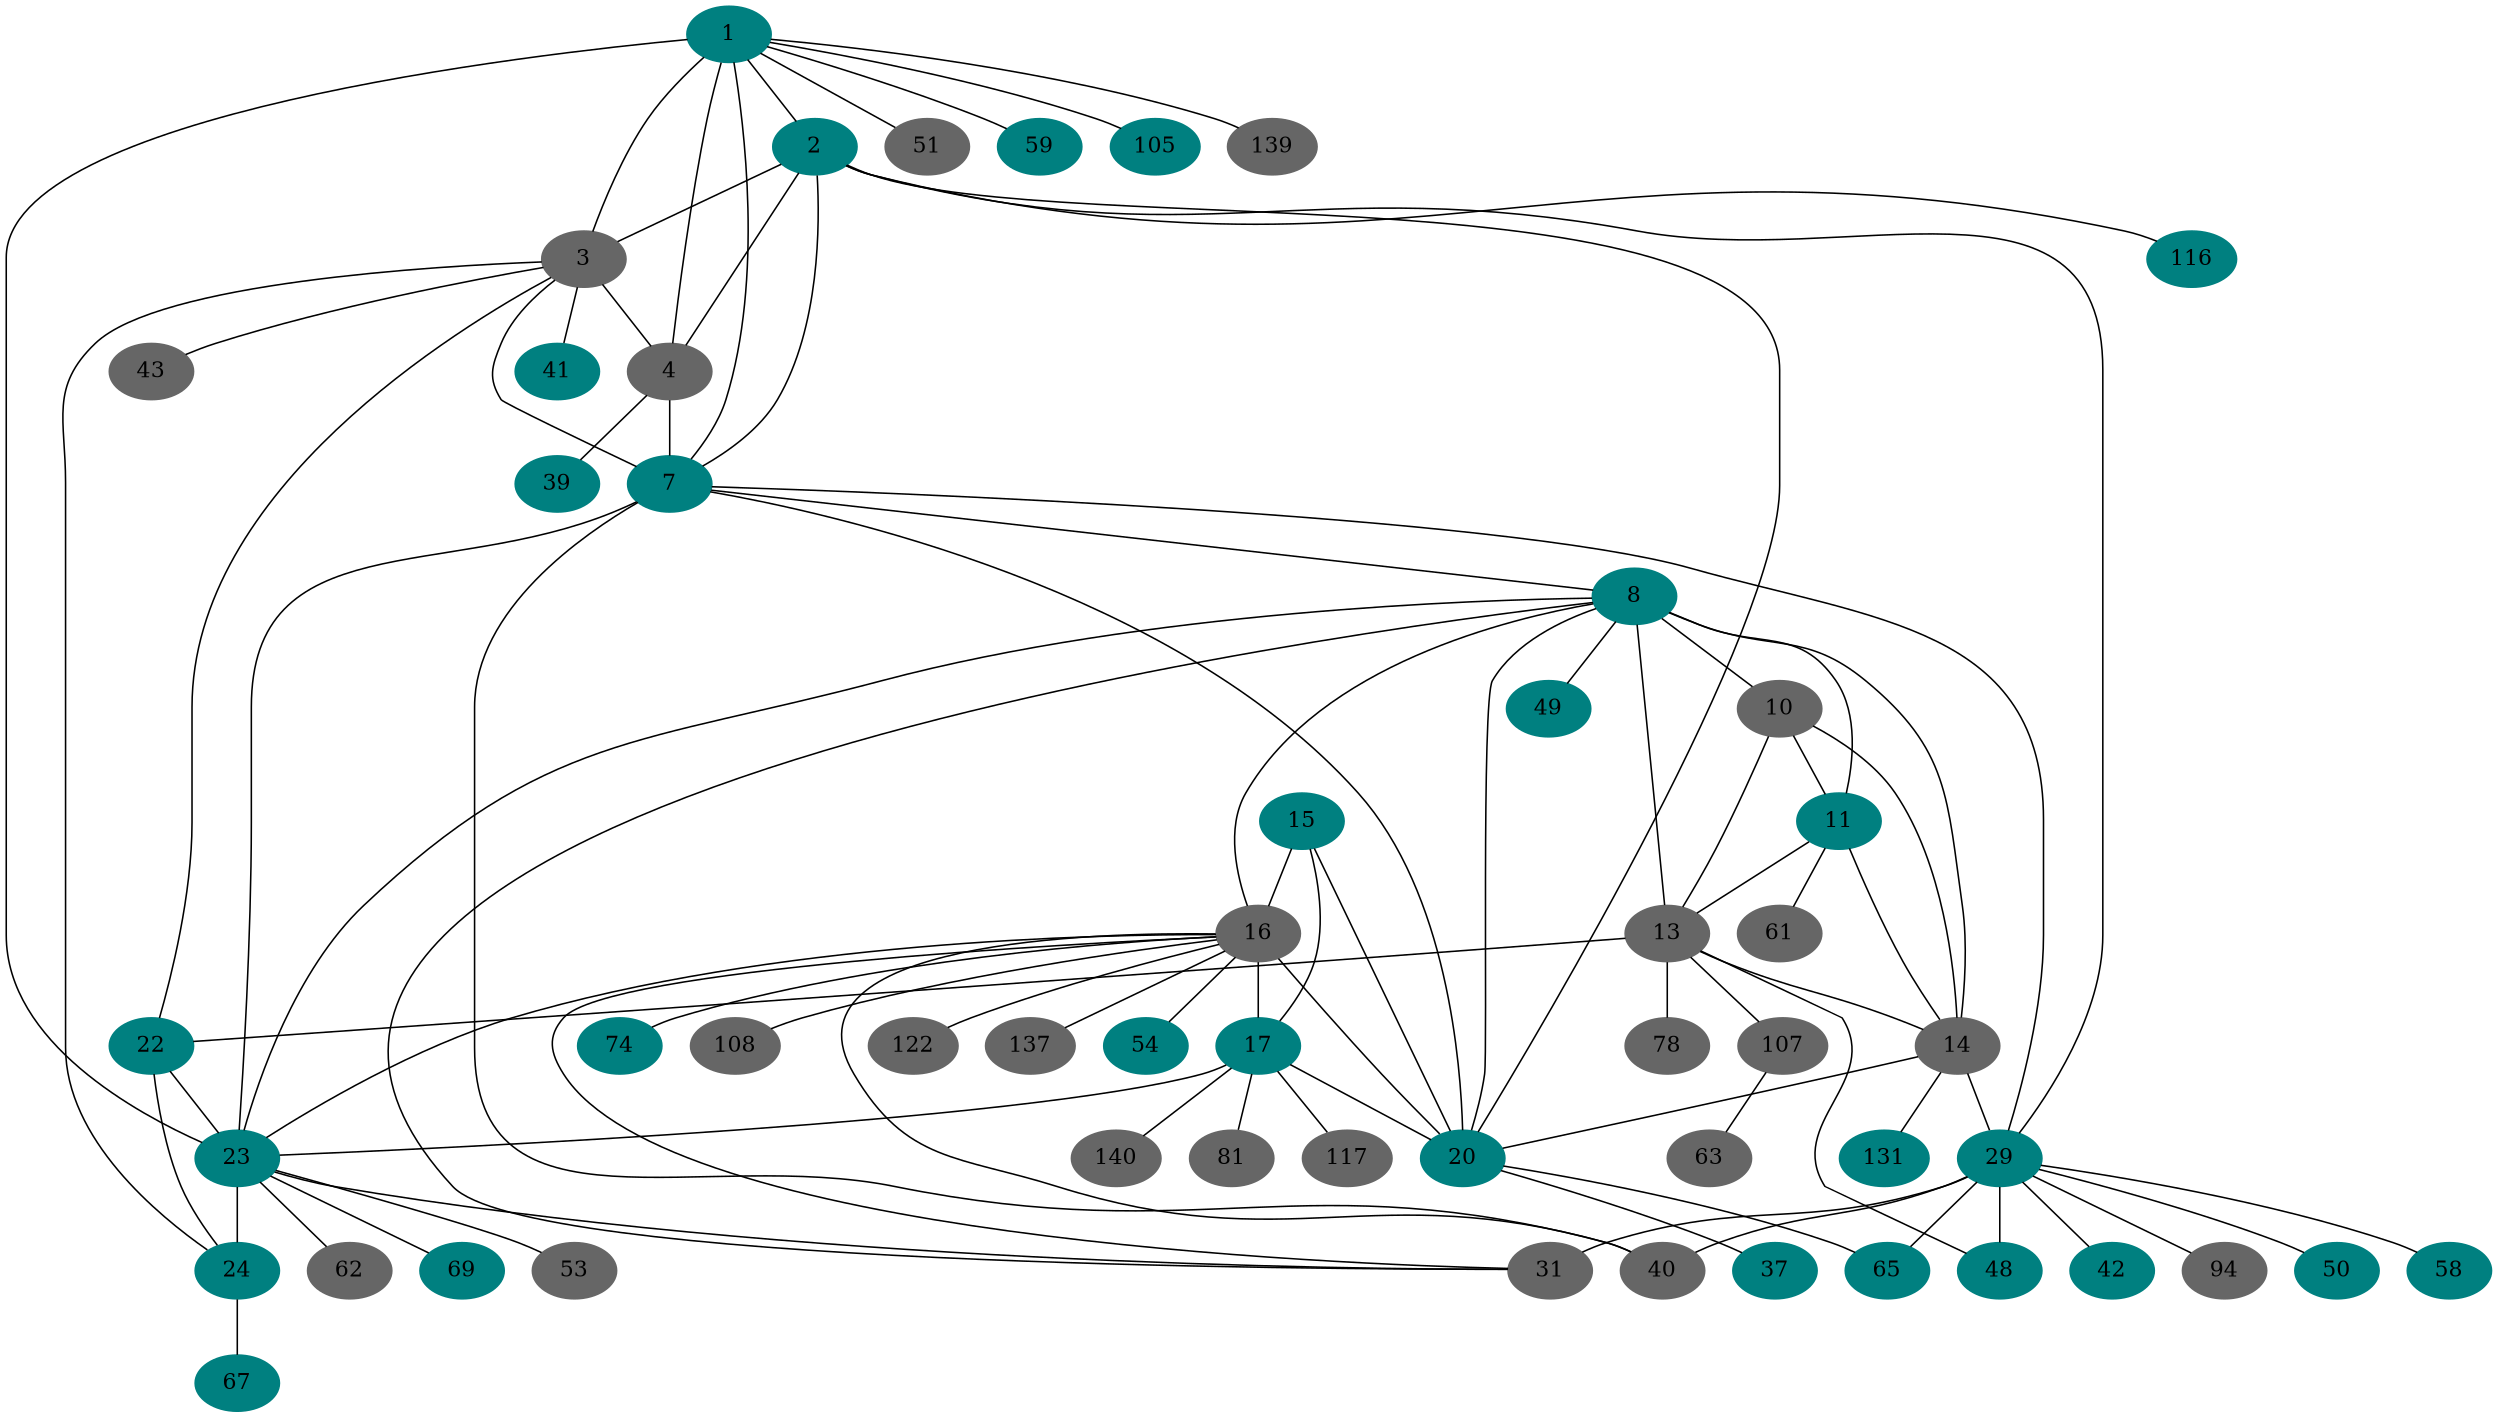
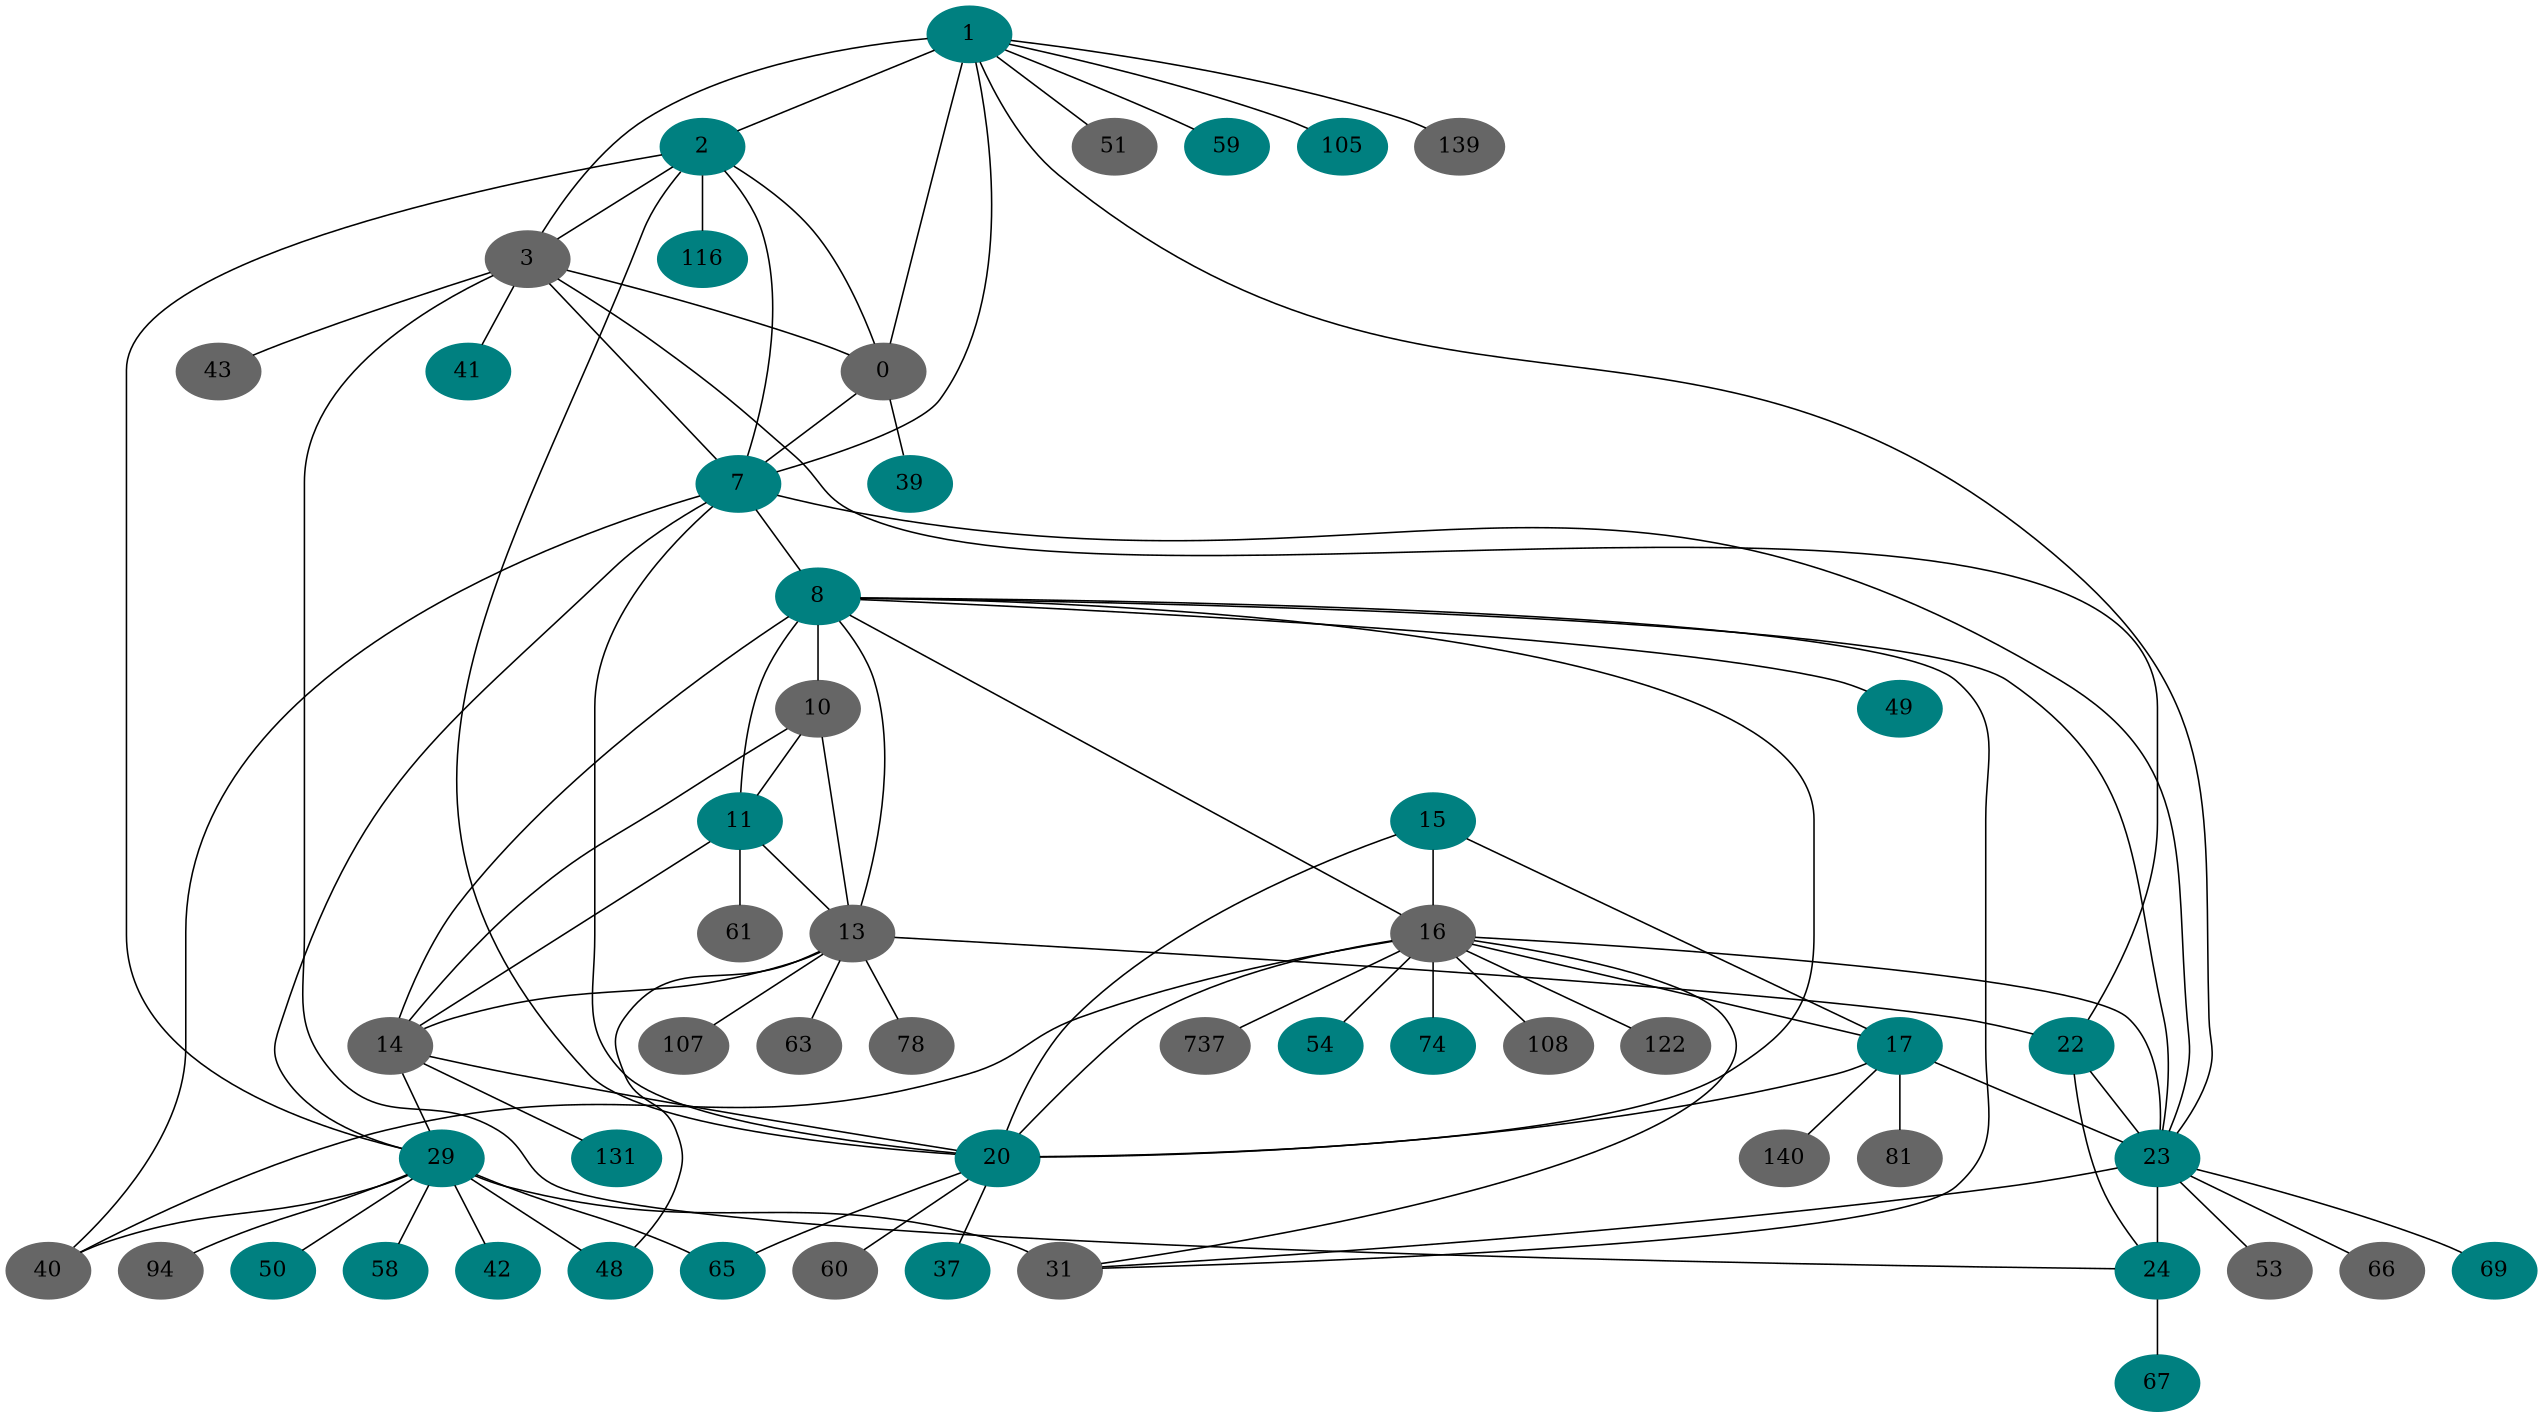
  graph {
    fontname="DejaVu Serif"
    node [color=teal fontname="DejaVu Serif" style=filled]
    edge [fontname="DejaVu Serif"]
    1 [super="+55"]
    2
    3 [color=gray40 super="+6+38+87+94+97+104+101+120+132+136"]
-   4 [color=gray40 super="+124+5"]
+   4 [color=gray40 super="+124+5" label=0]
    7 [super="+89+100"]
    23 [super="+99+111+73+26+28"]
    51 [color=gray40]
    59
    105
    139 [color=gray40]
    20 [super="+70+52+79+113+134"]
    29 [super="+32+118+125+35+72+30+34"]
    116
    22
    24 [super="+25"]
    41
    43 [color=gray40]
    39
    8 [super="+9+82+85+92+110+76"]
    40 [color=gray40 super="+71"]
    31 [color=gray40 super="+33"]
    53 [color=gray40]
-   66 [color=gray40 label=62]
+   66 [color=gray40]
    69
    37 [super="+128"]
+   60 [color=gray40]
    65
    48
    42
    n30 [color=gray40 label=94]
    50
    58 [super="+102"]
    67
    10 [color=gray40 super="+12"]
    11
    13 [color=gray40]
    14 [color=gray40 super="+56"]
    16 [color=gray40 super="+18"]
    49
    61 [color=gray40]
    63 [color=gray40]
    78 [color=gray40]
    107 [color=gray40]
    131
    17 [super="+62"]
    54
    74
    108 [color=gray40]
    122 [color=gray40]
-   137 [color=gray40]
+   137 [color=gray40 label=737]
    15
    81 [color=gray40]
-   117 [color=gray40]
    140 [color=gray40]
    1 -- 2
    1 -- 3 [weight=2]
    1 -- 4 [weight=2]
    1 -- 7
    1 -- 23
    1 -- 51
    1 -- 59
    1 -- 105
    1 -- 139
    2 -- 3 [weight=2]
    2 -- 4 [weight=2]
    2 -- 7
    2 -- 20
    2 -- 29
    2 -- 116
    3 -- 4 [weight=4]
    3 -- 7 [weight=2]
    3 -- 22
    3 -- 24
    3 -- 41
    3 -- 43
    4 -- 7 [weight=3]
    4 -- 39
    7 -- 23
    7 -- 20
    7 -- 29
    7 -- 8
    7 -- 40
    23 -- 24 [weight=9]
    23 -- 31
    23 -- 53
    23 -- 66
    23 -- 69
    20 -- 37
+   20 -- 60
    20 -- 65
    29 -- 40
    29 -- 31 [weight=10]
    29 -- 65
    29 -- 48
    29 -- 42
    29 -- n30
    29 -- 50
    29 -- 58
    22 -- 23 [weight=3]
    22 -- 24 [weight=3]
    24 -- 67
    8 -- 23
    8 -- 20
    8 -- 31
    8 -- 10 [weight=4]
    8 -- 11 [weight=2]
    8 -- 13 [weight=2]
    8 -- 14 [weight=2]
    8 -- 16
    8 -- 49
    10 -- 11 [weight=2]
    10 -- 13 [weight=2]
    10 -- 14 [weight=2]
    11 -- 13
    11 -- 14
    11 -- 61
    13 -- 22
    13 -- 48
    13 -- 14
-   107 -- 63
+   13 -- 63
    13 -- 78
    13 -- 107
    14 -- 20
    14 -- 29
    14 -- 131
    16 -- 23
    16 -- 20 [weight=4]
    16 -- 40
    16 -- 31
    16 -- 17 [weight=4]
    16 -- 54
    16 -- 74
    16 -- 108
    16 -- 122
    16 -- 137
    17 -- 23
    17 -- 20
    17 -- 81
-   17 -- 117
    17 -- 140
    15 -- 20
    15 -- 16 [weight=4]
    15 -- 17
  }
